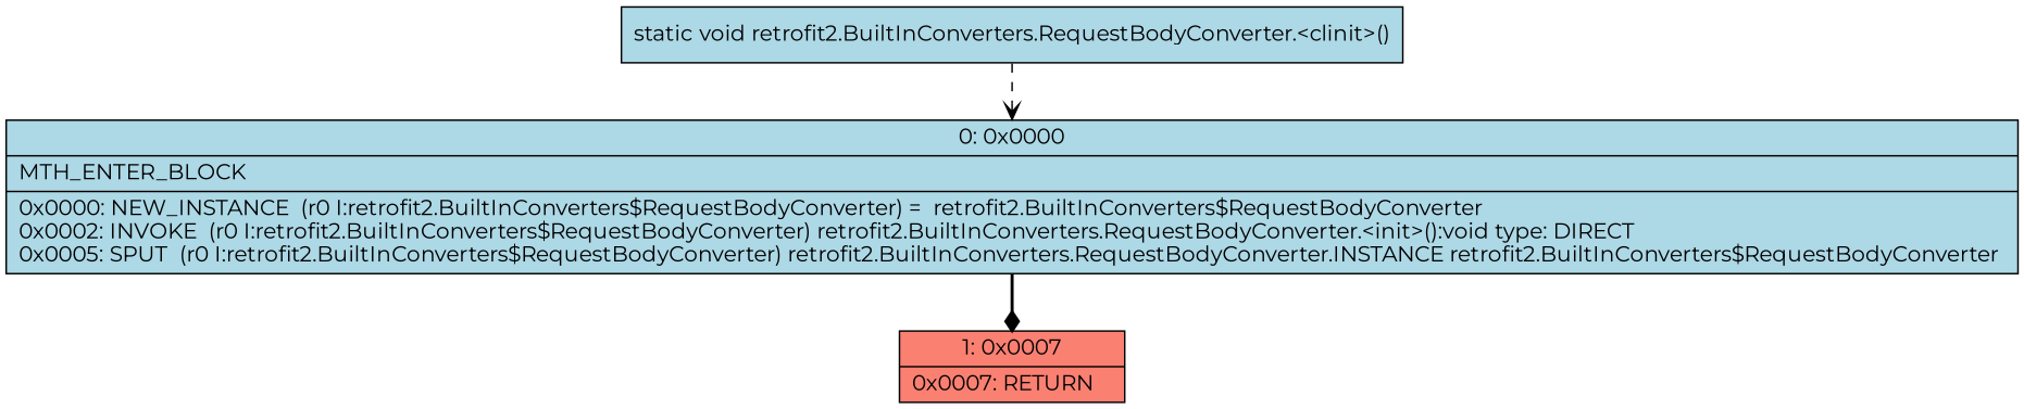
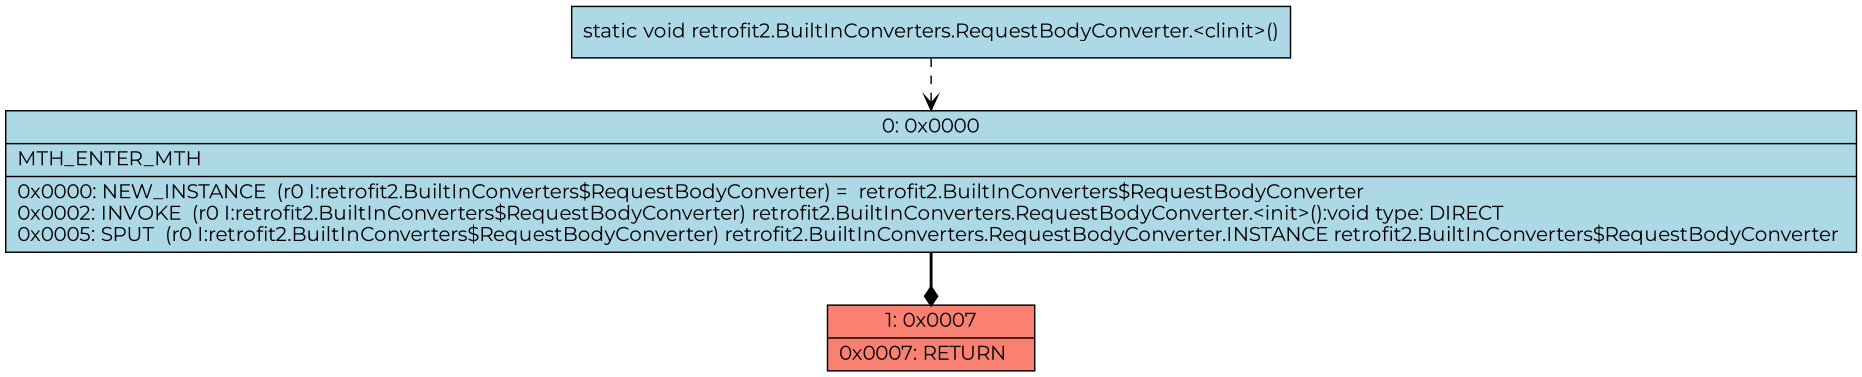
  digraph {
    fontname=Montserrat
    node [shape=record style=filled fillcolor=lightblue fontname=Montserrat]
    edge [fontname=Montserrat]
-   n1 [label="{0\:\ 0x0000|MTH_ENTER_BLOCK\l|0x0000: NEW_INSTANCE  (r0 I:retrofit2.BuiltInConverters$RequestBodyConverter) =  retrofit2.BuiltInConverters$RequestBodyConverter \l0x0002: INVOKE  (r0 I:retrofit2.BuiltInConverters$RequestBodyConverter) retrofit2.BuiltInConverters.RequestBodyConverter.\<init\>():void type: DIRECT \l0x0005: SPUT  (r0 I:retrofit2.BuiltInConverters$RequestBodyConverter) retrofit2.BuiltInConverters.RequestBodyConverter.INSTANCE retrofit2.BuiltInConverters$RequestBodyConverter \l}"]
+   n1 [label="{0\:\ 0x0000|MTH_ENTER_MTH\l|0x0000: NEW_INSTANCE  (r0 I:retrofit2.BuiltInConverters$RequestBodyConverter) =  retrofit2.BuiltInConverters$RequestBodyConverter \l0x0002: INVOKE  (r0 I:retrofit2.BuiltInConverters$RequestBodyConverter) retrofit2.BuiltInConverters.RequestBodyConverter.\<init\>():void type: DIRECT \l0x0005: SPUT  (r0 I:retrofit2.BuiltInConverters$RequestBodyConverter) retrofit2.BuiltInConverters.RequestBodyConverter.INSTANCE retrofit2.BuiltInConverters$RequestBodyConverter \l}"]
    n2 [label="{1\:\ 0x0007|0x0007: RETURN   \l}" fillcolor=salmon]
    n3 [label="{static void retrofit2.BuiltInConverters.RequestBodyConverter.\<clinit\>() }"]
    n1 -> n2 [style=bold arrowhead=diamond]
    n3 -> n1 [style=dashed arrowhead=vee]
  }
